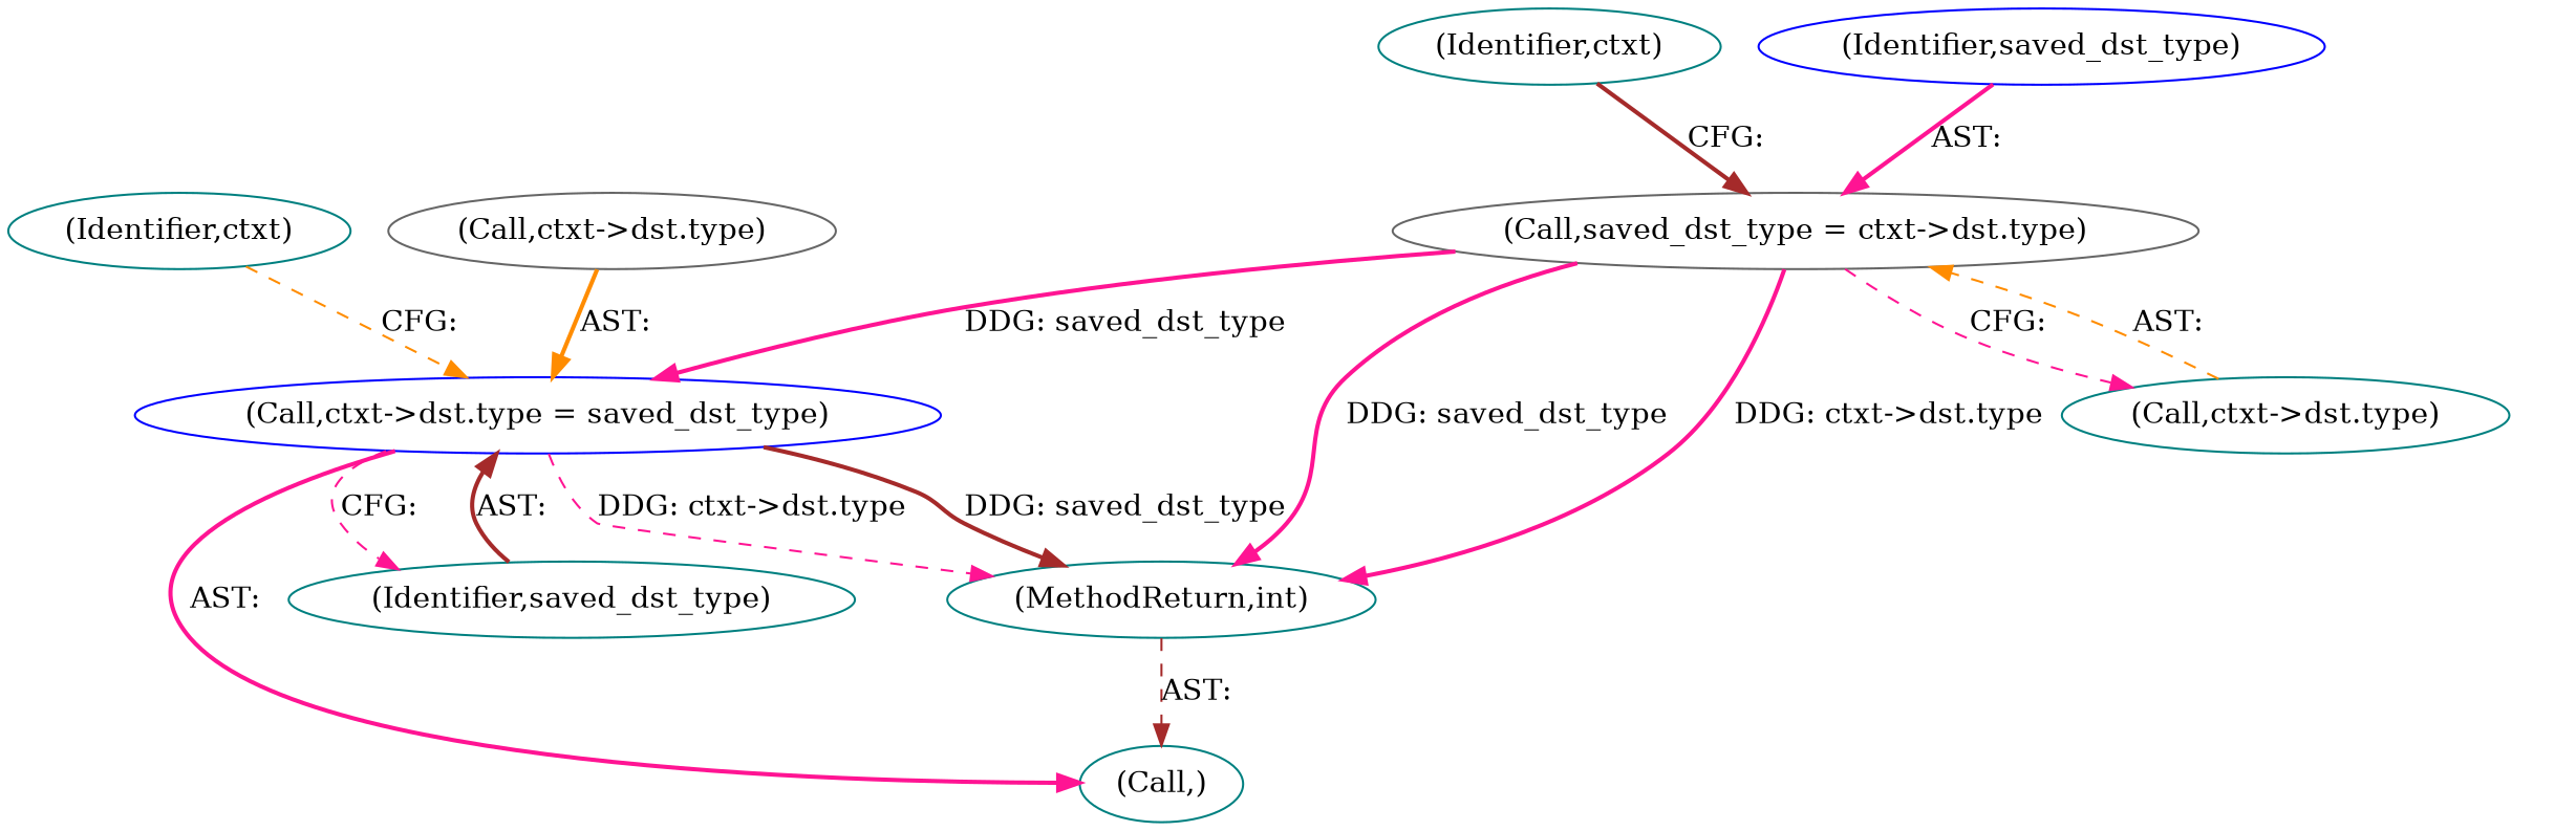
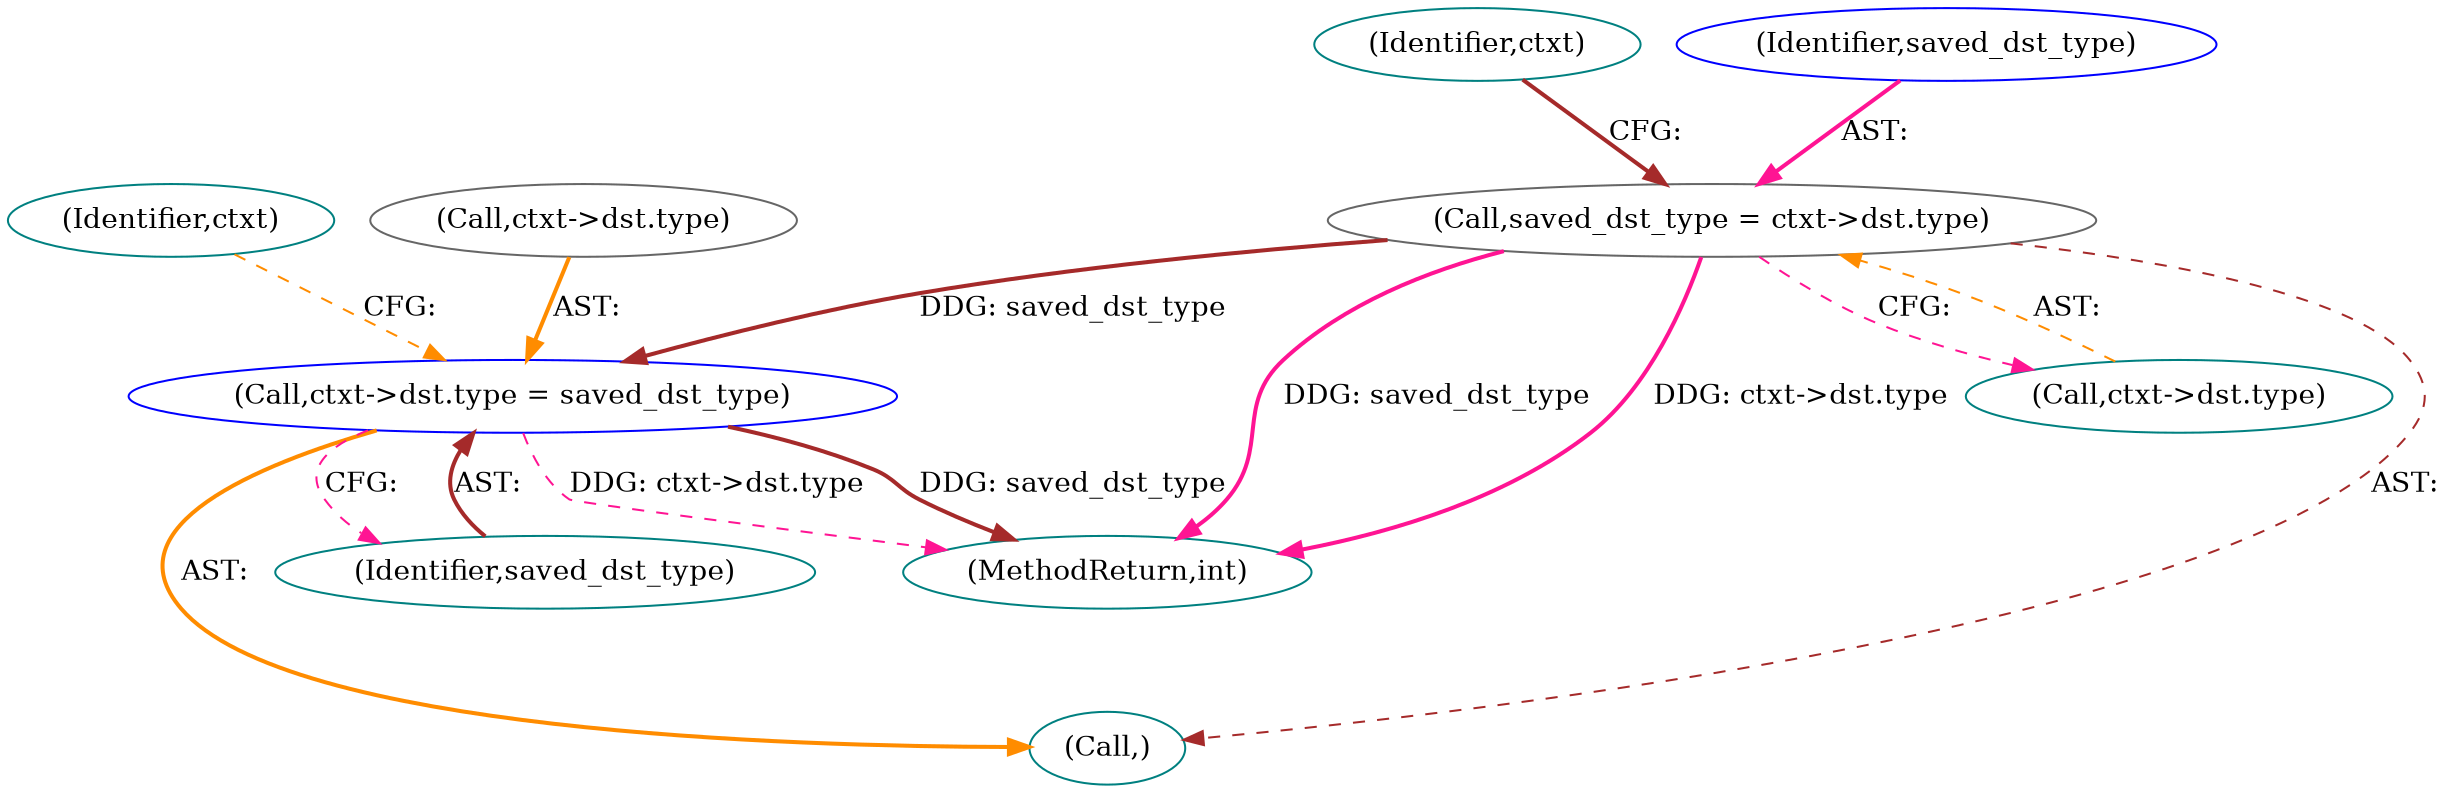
  digraph {
    node [color=teal]
    edge [color=deeppink style=bold]
    n1 [color=gray40 label="(Call,saved_dst_type = ctxt->dst.type)"]
    n2 [color=blue label="(Call,ctxt->dst.type = saved_dst_type)"]
    n3 [label="(MethodReturn,int)"]
    n4 [label="(Call,)"]
    n5 [label="(Call,ctxt->dst.type)"]
    n6 [label="(Identifier,saved_dst_type)"]
    n7 [label="(Identifier,ctxt)"]
    n8 [label="(Identifier,ctxt)"]
    n9 [color=gray40 label="(Call,ctxt->dst.type)"]
    n10 [color=blue label="(Identifier,saved_dst_type)"]
-   n1 -> n2 [label="DDG: saved_dst_type"]
+   n1 -> n2 [color=brown label="DDG: saved_dst_type"]
    n1 -> n3 [label="DDG: saved_dst_type"]
    n1 -> n3 [label="DDG: ctxt->dst.type"]
-   n3 -> n4 [color=brown label="AST: " style=dashed]
+   n1 -> n4 [color=brown label="AST: " style=dashed]
    n1 -> n5 [label="CFG: " style=dashed]
    n2 -> n3 [color=brown label="DDG: saved_dst_type"]
    n2 -> n3 [label="DDG: ctxt->dst.type" style=dashed]
-   n2 -> n4 [label="AST: "]
+   n2 -> n4 [color=darkorange label="AST: "]
    n2 -> n6 [label="CFG: " style=dashed]
    n5 -> n1 [color=darkorange label="AST: " style=dashed]
    n6 -> n2 [color=brown label="AST: "]
    n7 -> n1 [color=brown label="CFG: "]
    n8 -> n2 [color=darkorange label="CFG: " style=dashed]
    n9 -> n2 [color=darkorange label="AST: "]
    n10 -> n1 [label="AST: "]
  }
